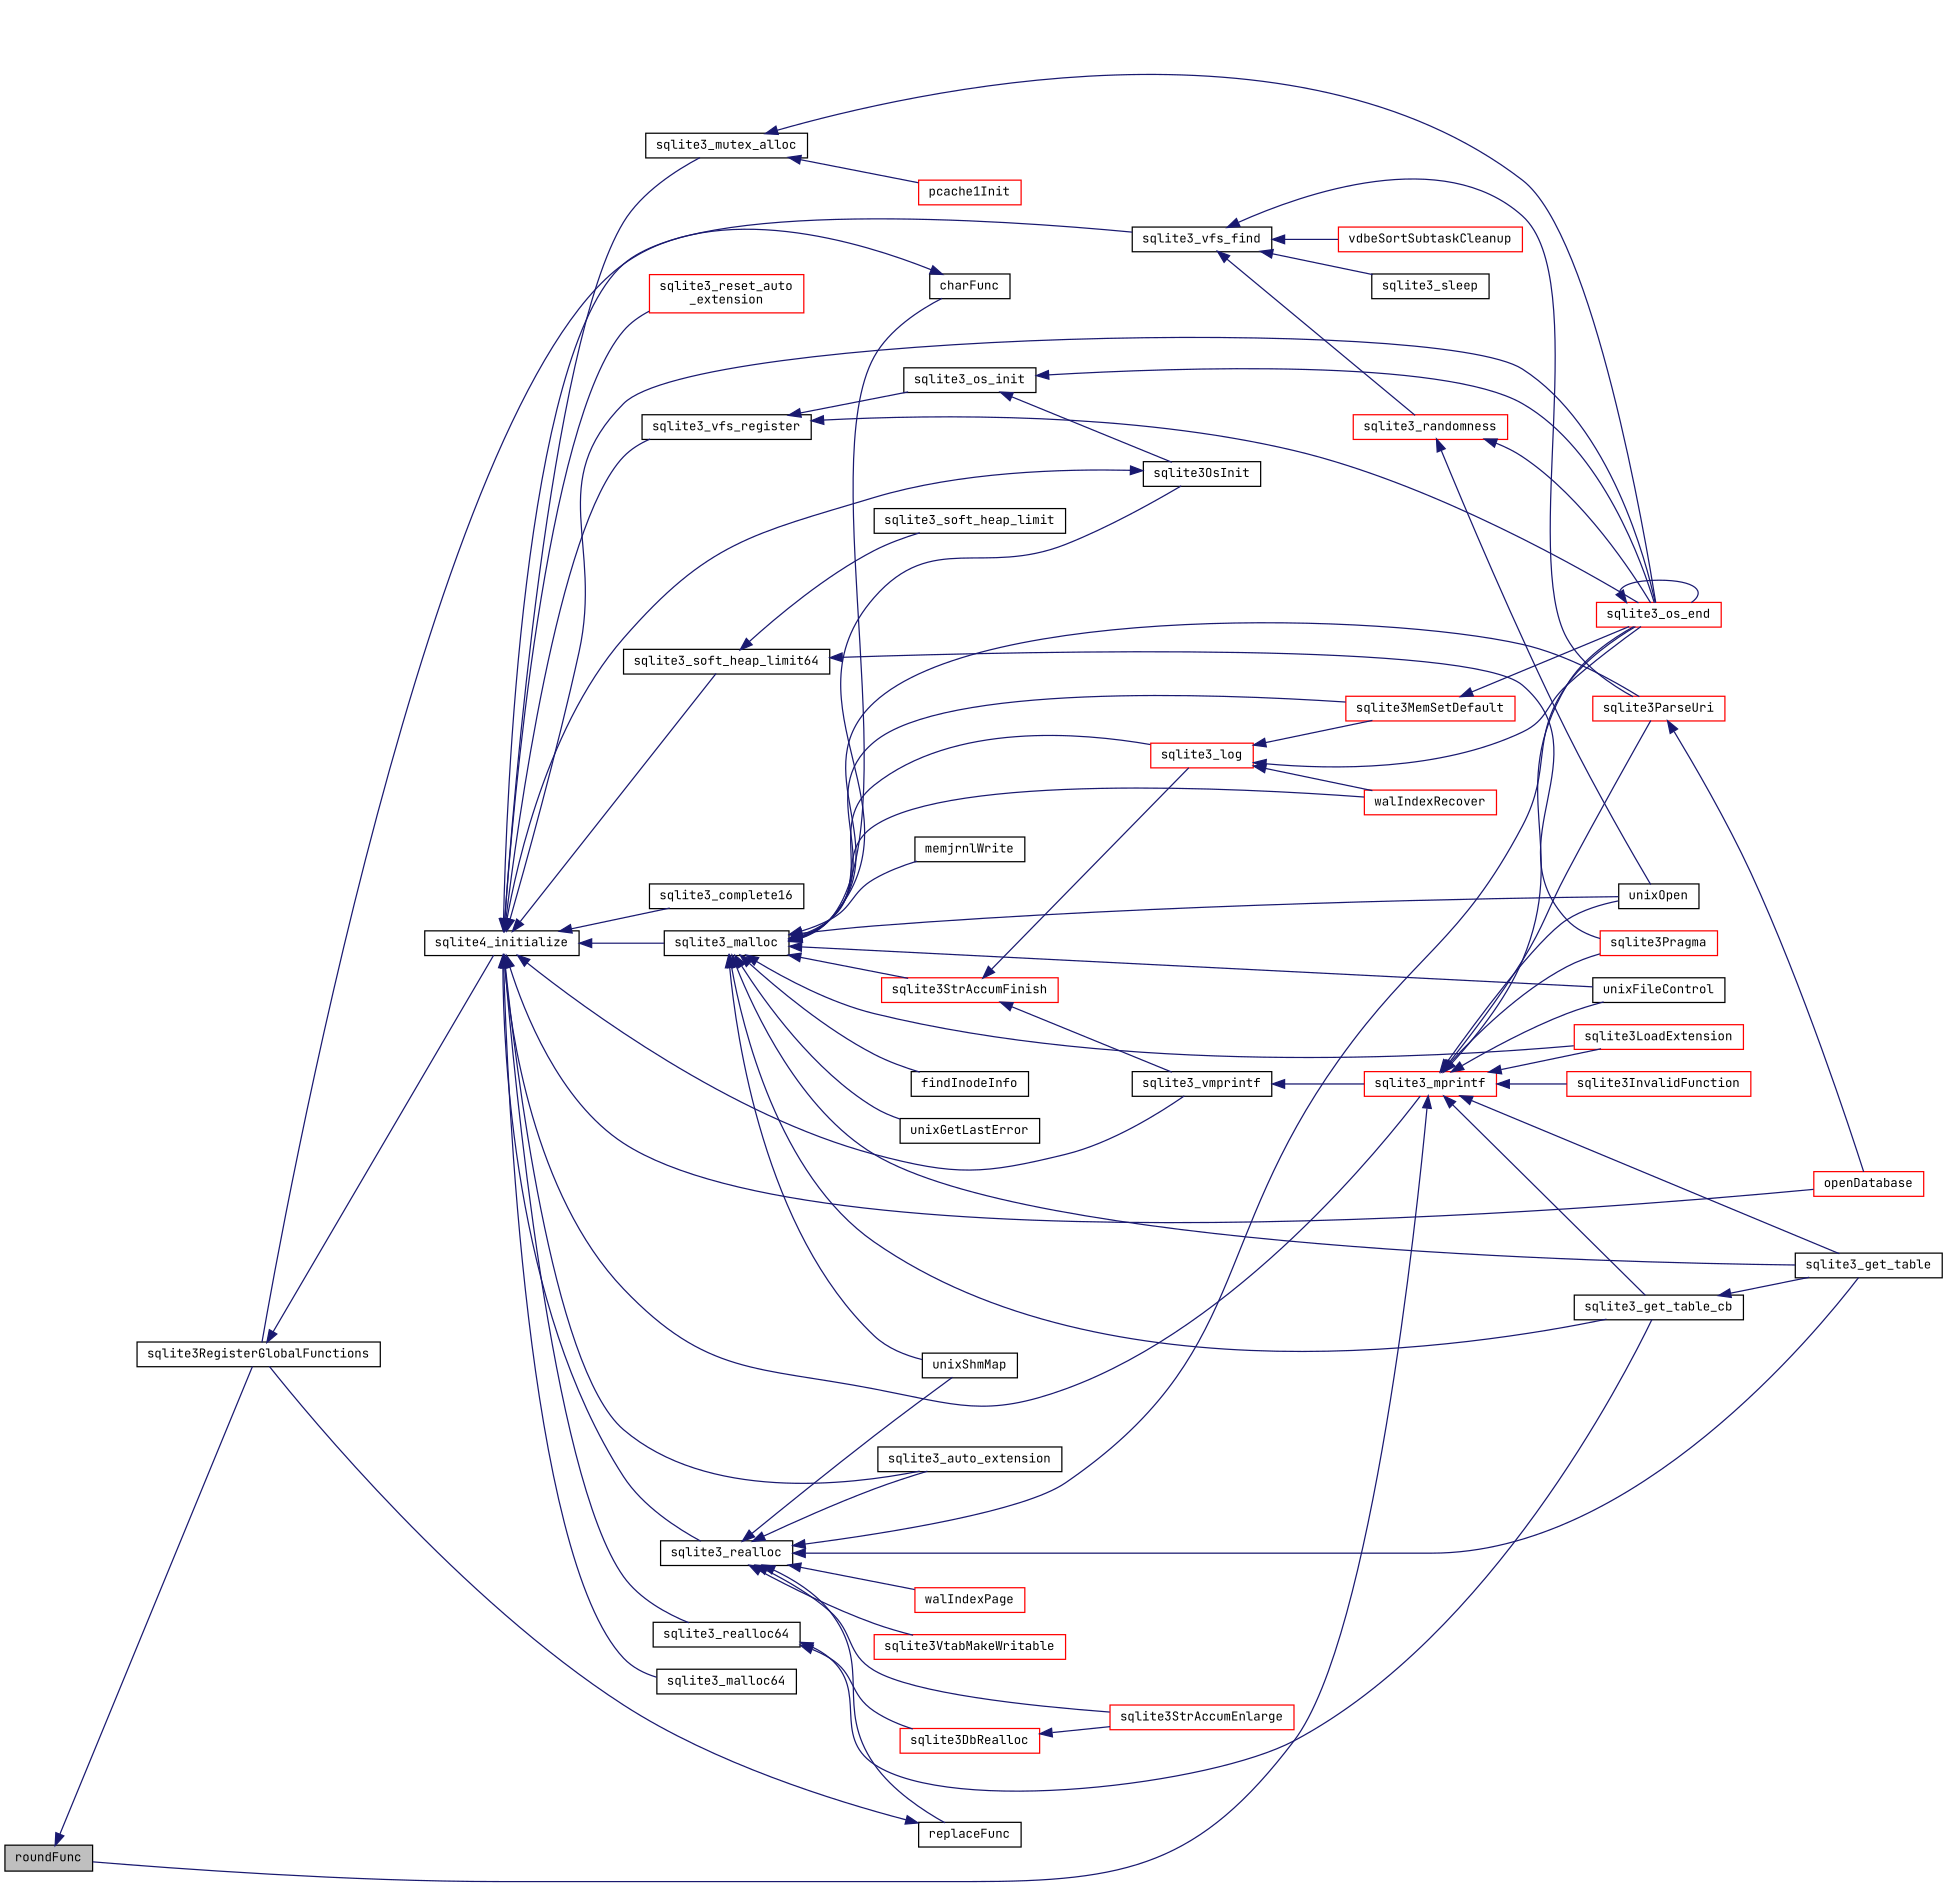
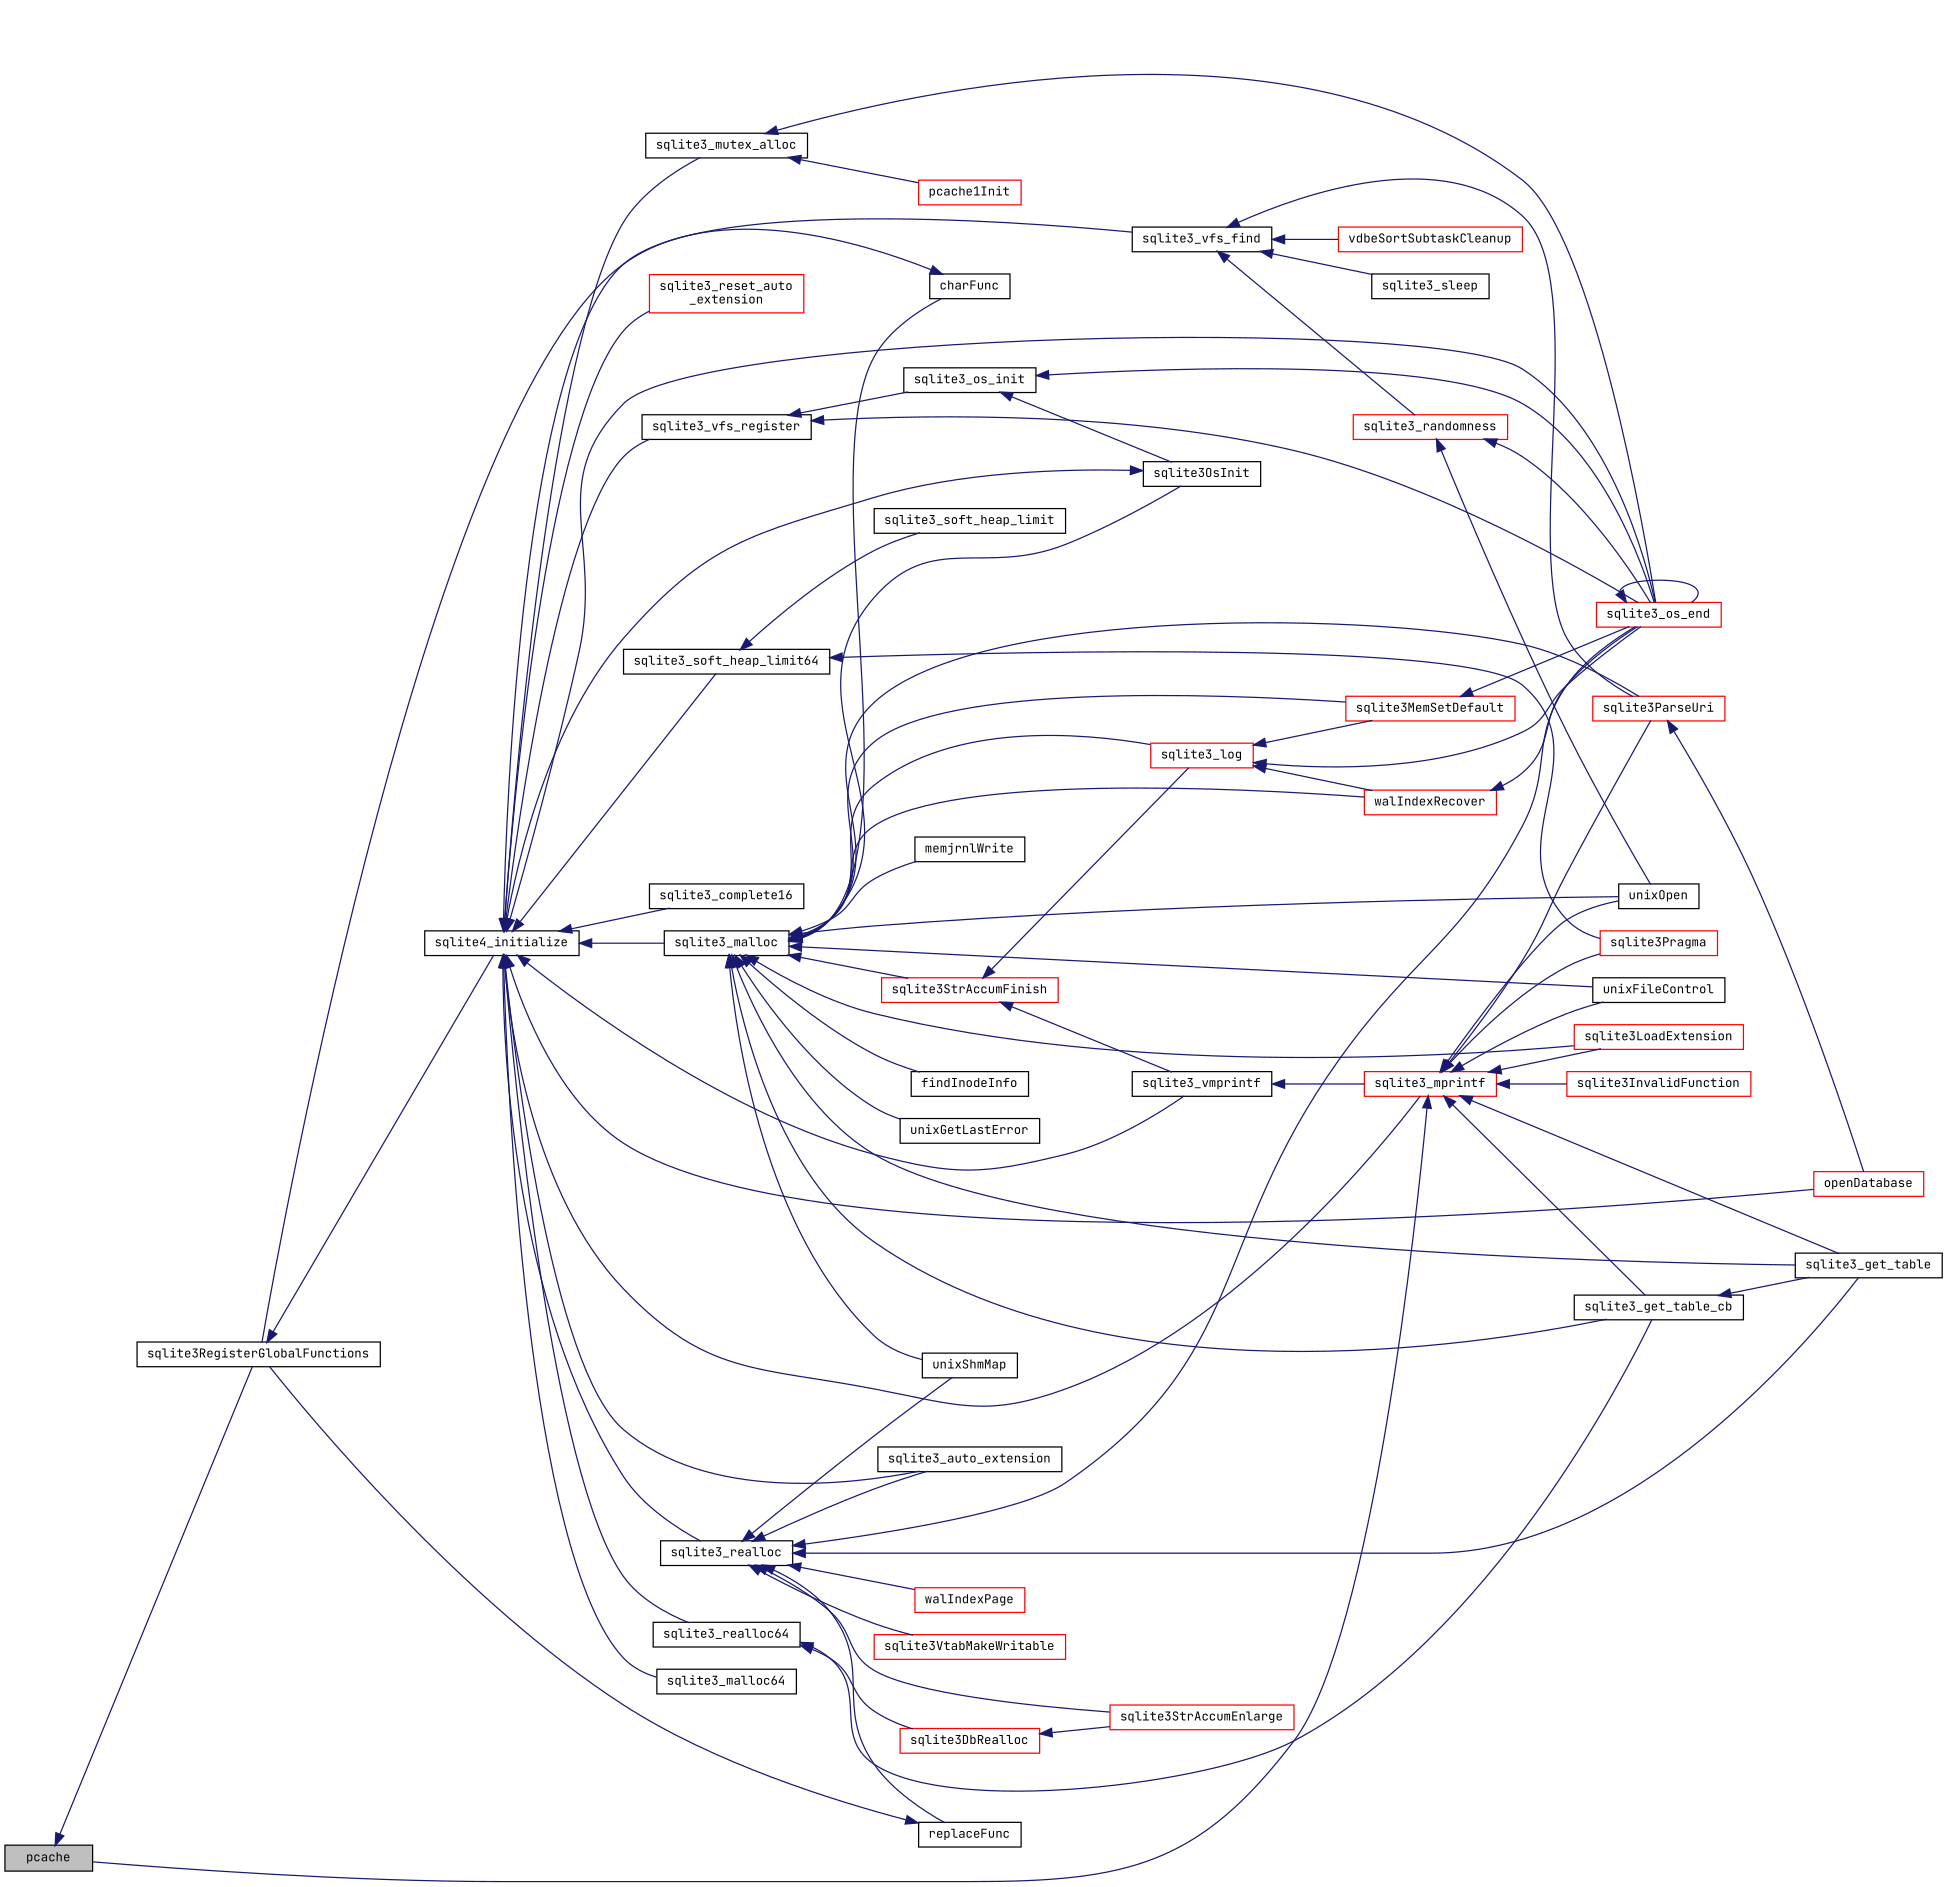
  digraph {
    fontname="JetBrains Mono"
    rankdir=LR
    node [color=black fillcolor=white fontname="JetBrains Mono" fontsize=10 shape=record style=filled]
    edge [color=midnightblue dir=back fontname="JetBrains Mono" fontsize=10 labelfontname=FreeSans labelfontsize=10 style=solid]
-   n1 [fillcolor=grey75 fontcolor=black height=0.2 label=roundFunc width=0.4]
+   n1 [fillcolor=grey75 fontcolor=black height=0.2 label=pcache width=0.4]
    n2 [height=0.2 label=sqlite3RegisterGlobalFunctions width=0.4]
    n3 [height=0.2 label=sqlite4_initialize width=0.4]
    n4 [height=0.2 label=sqlite3_vfs_find width=0.4]
    n5 [color=red height=0.2 label=sqlite3_os_end width=0.4]
    n6 [color=red height=0.2 label=openDatabase width=0.4]
    n7 [height=0.2 label=sqlite3_vfs_register width=0.4]
    n8 [height=0.2 label=sqlite3_mutex_alloc width=0.4]
    n9 [height=0.2 label=sqlite3_soft_heap_limit64 width=0.4]
    n10 [height=0.2 label=sqlite3_malloc width=0.4]
    n11 [height=0.2 label=sqlite3_vmprintf width=0.4]
    n12 [color=red height=0.2 label=sqlite3_mprintf width=0.4]
    n13 [height=0.2 label=sqlite3_malloc64 width=0.4]
    n14 [height=0.2 label=sqlite3_realloc width=0.4]
    n15 [height=0.2 label=sqlite3_auto_extension width=0.4]
    n16 [height=0.2 label=sqlite3_realloc64 width=0.4]
    n17 [color=red height=0.2 label="sqlite3_reset_auto\l_extension" width=0.4]
    n18 [height=0.2 label=sqlite3_complete16 width=0.4]
    n19 [color=red height=0.2 label=sqlite3_randomness width=0.4]
    n20 [color=red height=0.2 label=vdbeSortSubtaskCleanup width=0.4]
    n21 [color=red height=0.2 label=sqlite3ParseUri width=0.4]
    n22 [height=0.2 label=sqlite3_sleep width=0.4]
    n23 [height=0.2 label=sqlite3_os_init width=0.4]
    n24 [color=red height=0.2 label=pcache1Init width=0.4]
    n25 [height=0.2 label=sqlite3_soft_heap_limit width=0.4]
    n26 [color=red height=0.2 label=sqlite3Pragma width=0.4]
    n27 [height=0.2 label=unixOpen width=0.4]
    n28 [height=0.2 label=sqlite3OsInit width=0.4]
    n29 [height=0.2 label=unixShmMap width=0.4]
    n30 [color=red height=0.2 label=sqlite3MemSetDefault width=0.4]
    n31 [color=red height=0.2 label=sqlite3StrAccumFinish width=0.4]
    n32 [height=0.2 label=unixFileControl width=0.4]
    n33 [color=red height=0.2 label=sqlite3LoadExtension width=0.4]
    n34 [height=0.2 label=sqlite3_get_table_cb width=0.4]
    n35 [height=0.2 label=sqlite3_get_table width=0.4]
    n36 [color=red height=0.2 label=sqlite3_log width=0.4]
    n37 [color=red height=0.2 label=walIndexRecover width=0.4]
    n38 [height=0.2 label=findInodeInfo width=0.4]
    n39 [height=0.2 label=unixGetLastError width=0.4]
    n40 [height=0.2 label=memjrnlWrite width=0.4]
    n41 [height=0.2 label=charFunc width=0.4]
    n42 [color=red height=0.2 label=sqlite3InvalidFunction width=0.4]
    n43 [color=red height=0.2 label=sqlite3StrAccumEnlarge width=0.4]
    n44 [color=red height=0.2 label=walIndexPage width=0.4]
    n45 [height=0.2 label=replaceFunc width=0.4]
    n46 [color=red height=0.2 label=sqlite3VtabMakeWritable width=0.4]
    n47 [color=red height=0.2 label=sqlite3DbRealloc width=0.4]
    n1 -> n2
    n2 -> n3
    n3 -> n4
    n3 -> n5
    n3 -> n6
    n3 -> n7
    n3 -> n8
    n3 -> n9
    n3 -> n10
    n3 -> n11
    n3 -> n12
    n3 -> n13
    n3 -> n14
    n3 -> n15
    n3 -> n16
    n3 -> n17
    n3 -> n18
    n4 -> n19
    n4 -> n20
    n4 -> n21
    n4 -> n22
    n5 -> n5
    n7 -> n5
    n7 -> n23
    n8 -> n5
    n8 -> n24
    n9 -> n25
    n9 -> n26
    n10 -> n21
    n10 -> n27
    n10 -> n28
    n10 -> n29
    n10 -> n30
    n10 -> n31
    n10 -> n32
    n10 -> n33
    n10 -> n34
    n10 -> n35
    n10 -> n36
    n10 -> n37
    n10 -> n38
    n10 -> n39
    n10 -> n40
    n10 -> n41
    n11 -> n12
    n12 -> n1
-   n12 -> n5
+   n37 -> n5
    n12 -> n21
    n12 -> n26
    n12 -> n27
    n12 -> n32
    n12 -> n33
    n12 -> n34
    n12 -> n35
    n12 -> n42
    n14 -> n5
    n14 -> n15
    n14 -> n29
    n14 -> n35
    n14 -> n43
    n14 -> n44
    n14 -> n45
    n14 -> n46
    n16 -> n34
    n16 -> n47
    n19 -> n5
    n19 -> n27
    n21 -> n6
    n23 -> n5
    n23 -> n28
    n28 -> n3
    n30 -> n5
    n31 -> n11
    n31 -> n36
    n34 -> n35
    n36 -> n5
    n36 -> n30
    n36 -> n37
    n41 -> n2
    n45 -> n2
    n47 -> n43
  }
